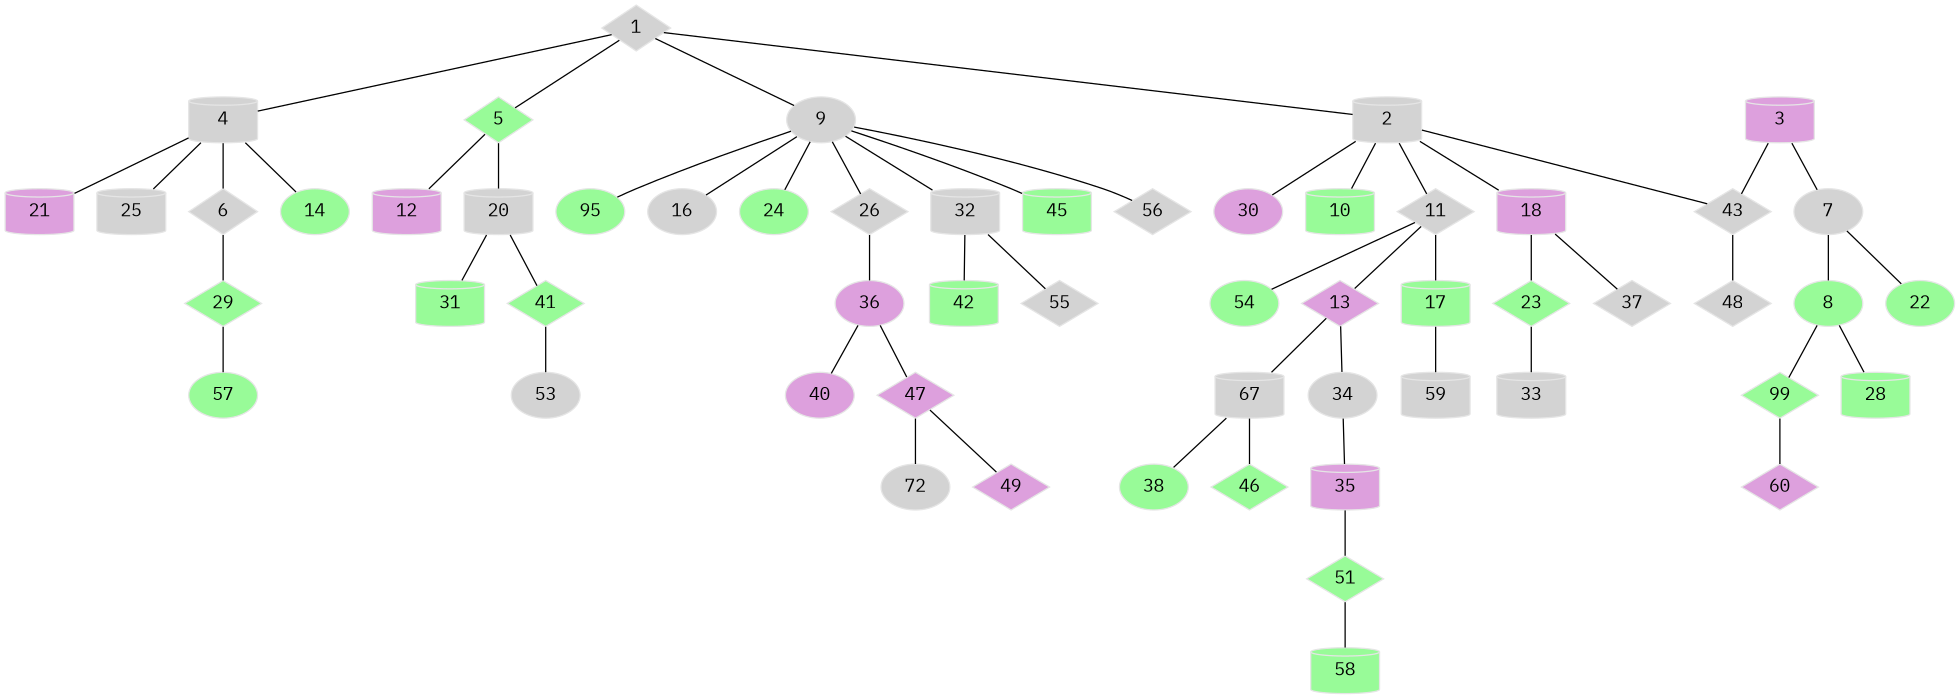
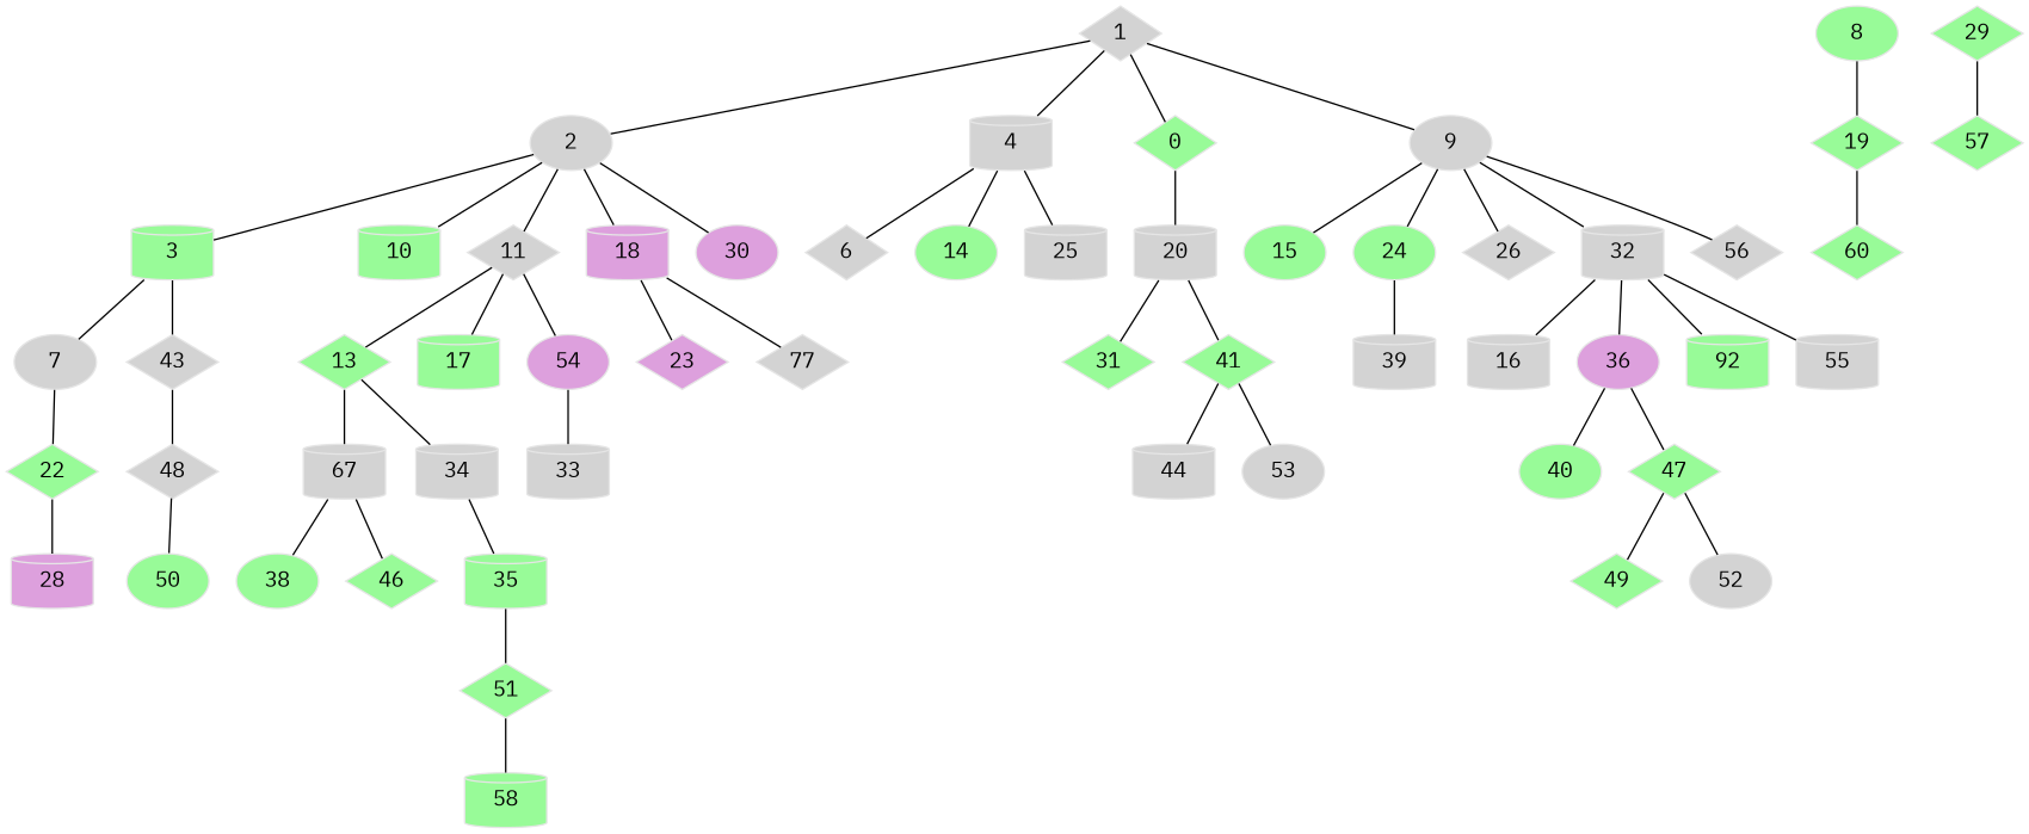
  graph {
    fontname="IBM Plex Mono"
    node [color=gray90 fillcolor=palegreen fontname="IBM Plex Mono" shape=diamond style=filled]
    edge [fontname="IBM Plex Mono"]
    1 [fillcolor=lightgrey]
-   2 [fillcolor=lightgrey shape=cylinder]
+   2 [fillcolor=lightgrey shape=ellipse]
    4 [fillcolor=lightgrey shape=cylinder]
-   5
+   5 [label=0]
    9 [fillcolor=lightgrey shape=ellipse]
-   3 [fillcolor=plum shape=cylinder]
+   3 [shape=cylinder]
    10 [shape=cylinder]
    11 [fillcolor=lightgrey]
    18 [fillcolor=plum shape=cylinder]
    30 [fillcolor=plum shape=ellipse]
    6 [fillcolor=lightgrey]
    14 [shape=ellipse]
-   21 [fillcolor=plum shape=cylinder]
    25 [fillcolor=lightgrey shape=cylinder]
-   12 [fillcolor=plum shape=cylinder]
    20 [fillcolor=lightgrey shape=cylinder]
-   15 [shape=ellipse label=95]
-   16 [fillcolor=lightgrey shape=ellipse]
+   15 [shape=ellipse]
+   16 [fillcolor=lightgrey shape=cylinder]
    24 [shape=ellipse]
    26 [fillcolor=lightgrey]
    32 [fillcolor=lightgrey shape=cylinder]
-   45 [shape=cylinder]
    56 [fillcolor=lightgrey]
    7 [fillcolor=lightgrey shape=ellipse]
    43 [fillcolor=lightgrey]
-   13 [fillcolor=plum]
+   13
    17 [shape=cylinder]
-   54 [shape=ellipse]
-   23
-   37 [fillcolor=lightgrey]
+   54 [fillcolor=plum shape=ellipse]
+   23 [fillcolor=plum]
+   37 [fillcolor=lightgrey label=77]
    8 [shape=ellipse]
-   22 [shape=ellipse]
+   22
    48 [fillcolor=lightgrey]
    29
-   31 [shape=cylinder]
+   31
    41
-   57 [shape=ellipse]
-   19 [label=99]
-   28 [shape=cylinder]
-   60 [fillcolor=plum]
+   57
+   19
+   28 [fillcolor=plum shape=cylinder]
+   60
+   39 [fillcolor=lightgrey shape=cylinder]
    36 [fillcolor=plum shape=ellipse]
-   42 [shape=cylinder]
-   55 [fillcolor=lightgrey]
+   42 [shape=cylinder label=92]
+   55 [fillcolor=lightgrey shape=cylinder]
    n45 [fillcolor=lightgrey label=67 shape=cylinder]
-   34 [fillcolor=lightgrey shape=ellipse]
-   59 [fillcolor=lightgrey shape=cylinder]
+   34 [fillcolor=lightgrey shape=cylinder]
    38 [shape=ellipse]
    46
-   35 [fillcolor=plum shape=cylinder]
+   35 [shape=cylinder]
    33 [fillcolor=lightgrey shape=cylinder]
+   44 [fillcolor=lightgrey shape=cylinder]
    53 [fillcolor=lightgrey shape=ellipse]
-   40 [fillcolor=plum shape=ellipse]
-   47 [fillcolor=plum]
+   40 [shape=ellipse]
+   47
    51
    58 [shape=cylinder]
-   49 [fillcolor=plum]
-   52 [fillcolor=lightgrey shape=ellipse label=72]
+   49
+   52 [fillcolor=lightgrey shape=ellipse]
+   50 [shape=ellipse]
    1 -- 2
    1 -- 4
    1 -- 5
    1 -- 9
-   2 -- 43
+   2 -- 3
    2 -- 10
    2 -- 11
    2 -- 18
    2 -- 30
    4 -- 6
    4 -- 14
-   4 -- 21
    4 -- 25
-   5 -- 12
    5 -- 20
    9 -- 15
-   9 -- 16
+   32 -- 16
    9 -- 24
    9 -- 26
    9 -- 32
-   9 -- 45
    9 -- 56
    3 -- 7
    3 -- 43
    11 -- 13
    11 -- 17
    11 -- 54
    18 -- 23
    18 -- 37
-   6 -- 29
    20 -- 31
    20 -- 41
-   26 -- 36
+   24 -- 39
+   32 -- 36
    32 -- 42
    32 -- 55
-   7 -- 8
    7 -- 22
    43 -- 48
    13 -- n45
    13 -- 34
-   17 -- 59
-   23 -- 33
+   54 -- 33
    8 -- 19
-   8 -- 28
+   22 -- 28
+   48 -- 50
    29 -- 57
+   41 -- 44
    41 -- 53
    19 -- 60
    36 -- 40
    36 -- 47
    n45 -- 38
    n45 -- 46
    34 -- 35
    35 -- 51
    47 -- 49
    47 -- 52
    51 -- 58
  }
